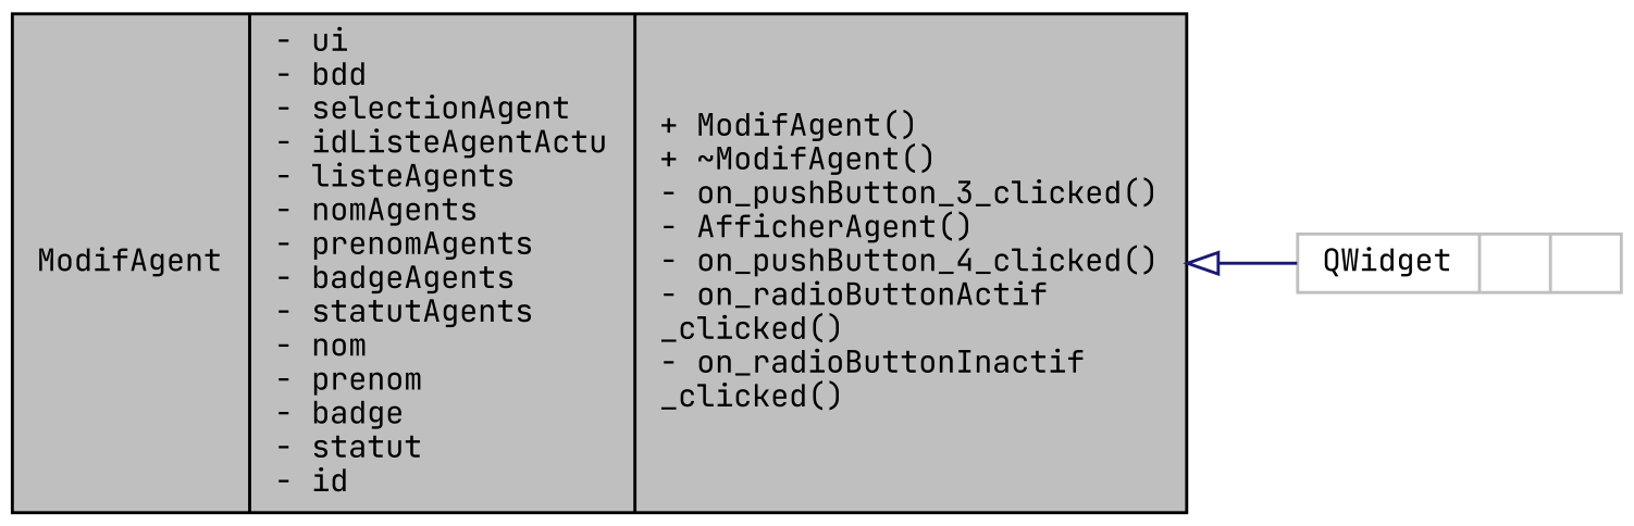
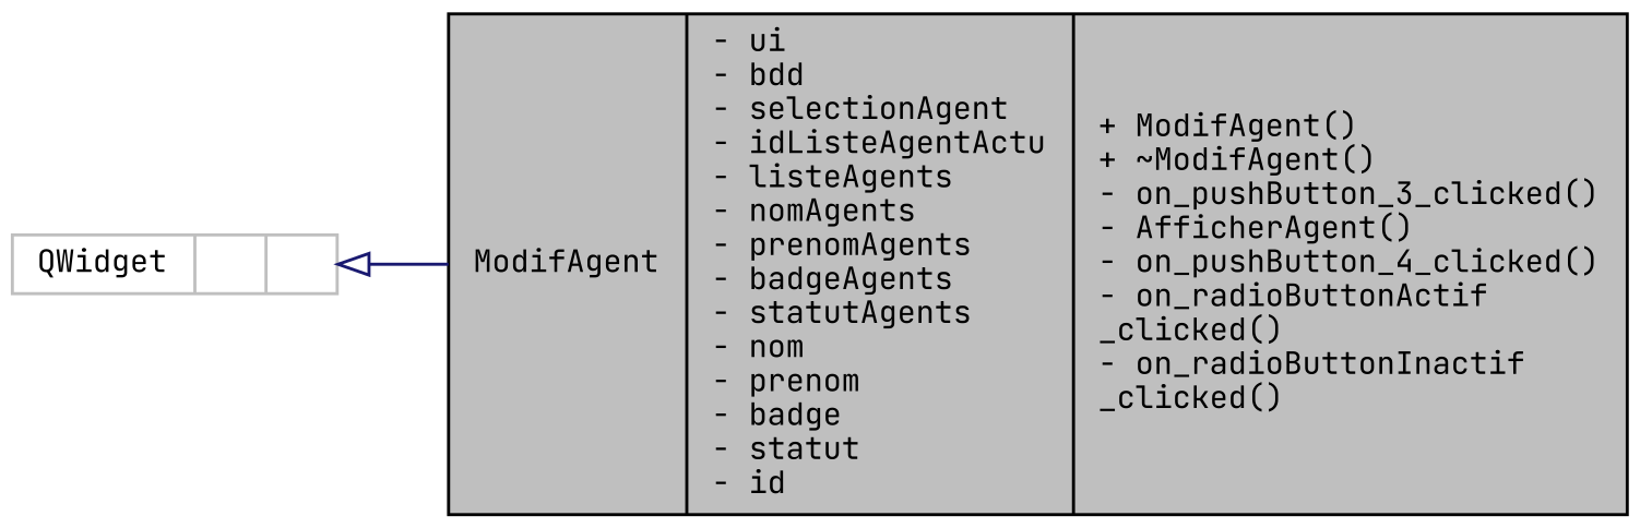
  digraph {
    rankdir=LR
    fontname="JetBrains Mono"
    node [fontname="JetBrains Mono" fontsize=10 shape=record style=filled]
    n1 [color=black fillcolor=grey75 fontcolor=black height=0.2 label="{ModifAgent\n|- ui\l- bdd\l- selectionAgent\l- idListeAgentActu\l- listeAgents\l- nomAgents\l- prenomAgents\l- badgeAgents\l- statutAgents\l- nom\l- prenom\l- badge\l- statut\l- id\l|+ ModifAgent()\l+ ~ModifAgent()\l- on_pushButton_3_clicked()\l- AfficherAgent()\l- on_pushButton_4_clicked()\l- on_radioButtonActif\l_clicked()\l- on_radioButtonInactif\l_clicked()\l}" width=0.4]
    n2 [color=grey75 fillcolor=white height=0.2 label="{QWidget\n||}" width=0.4]
-   n1 -> n2 [arrowtail=onormal color=midnightblue dir=back fontname="JetBrains Mono" fontsize=10 labelfontname=Helvetica labelfontsize=10 style=solid]
+   n2 -> n1 [arrowtail=onormal color=midnightblue dir=back fontname="JetBrains Mono" fontsize=10 labelfontname=Helvetica labelfontsize=10 style=solid]
  }
